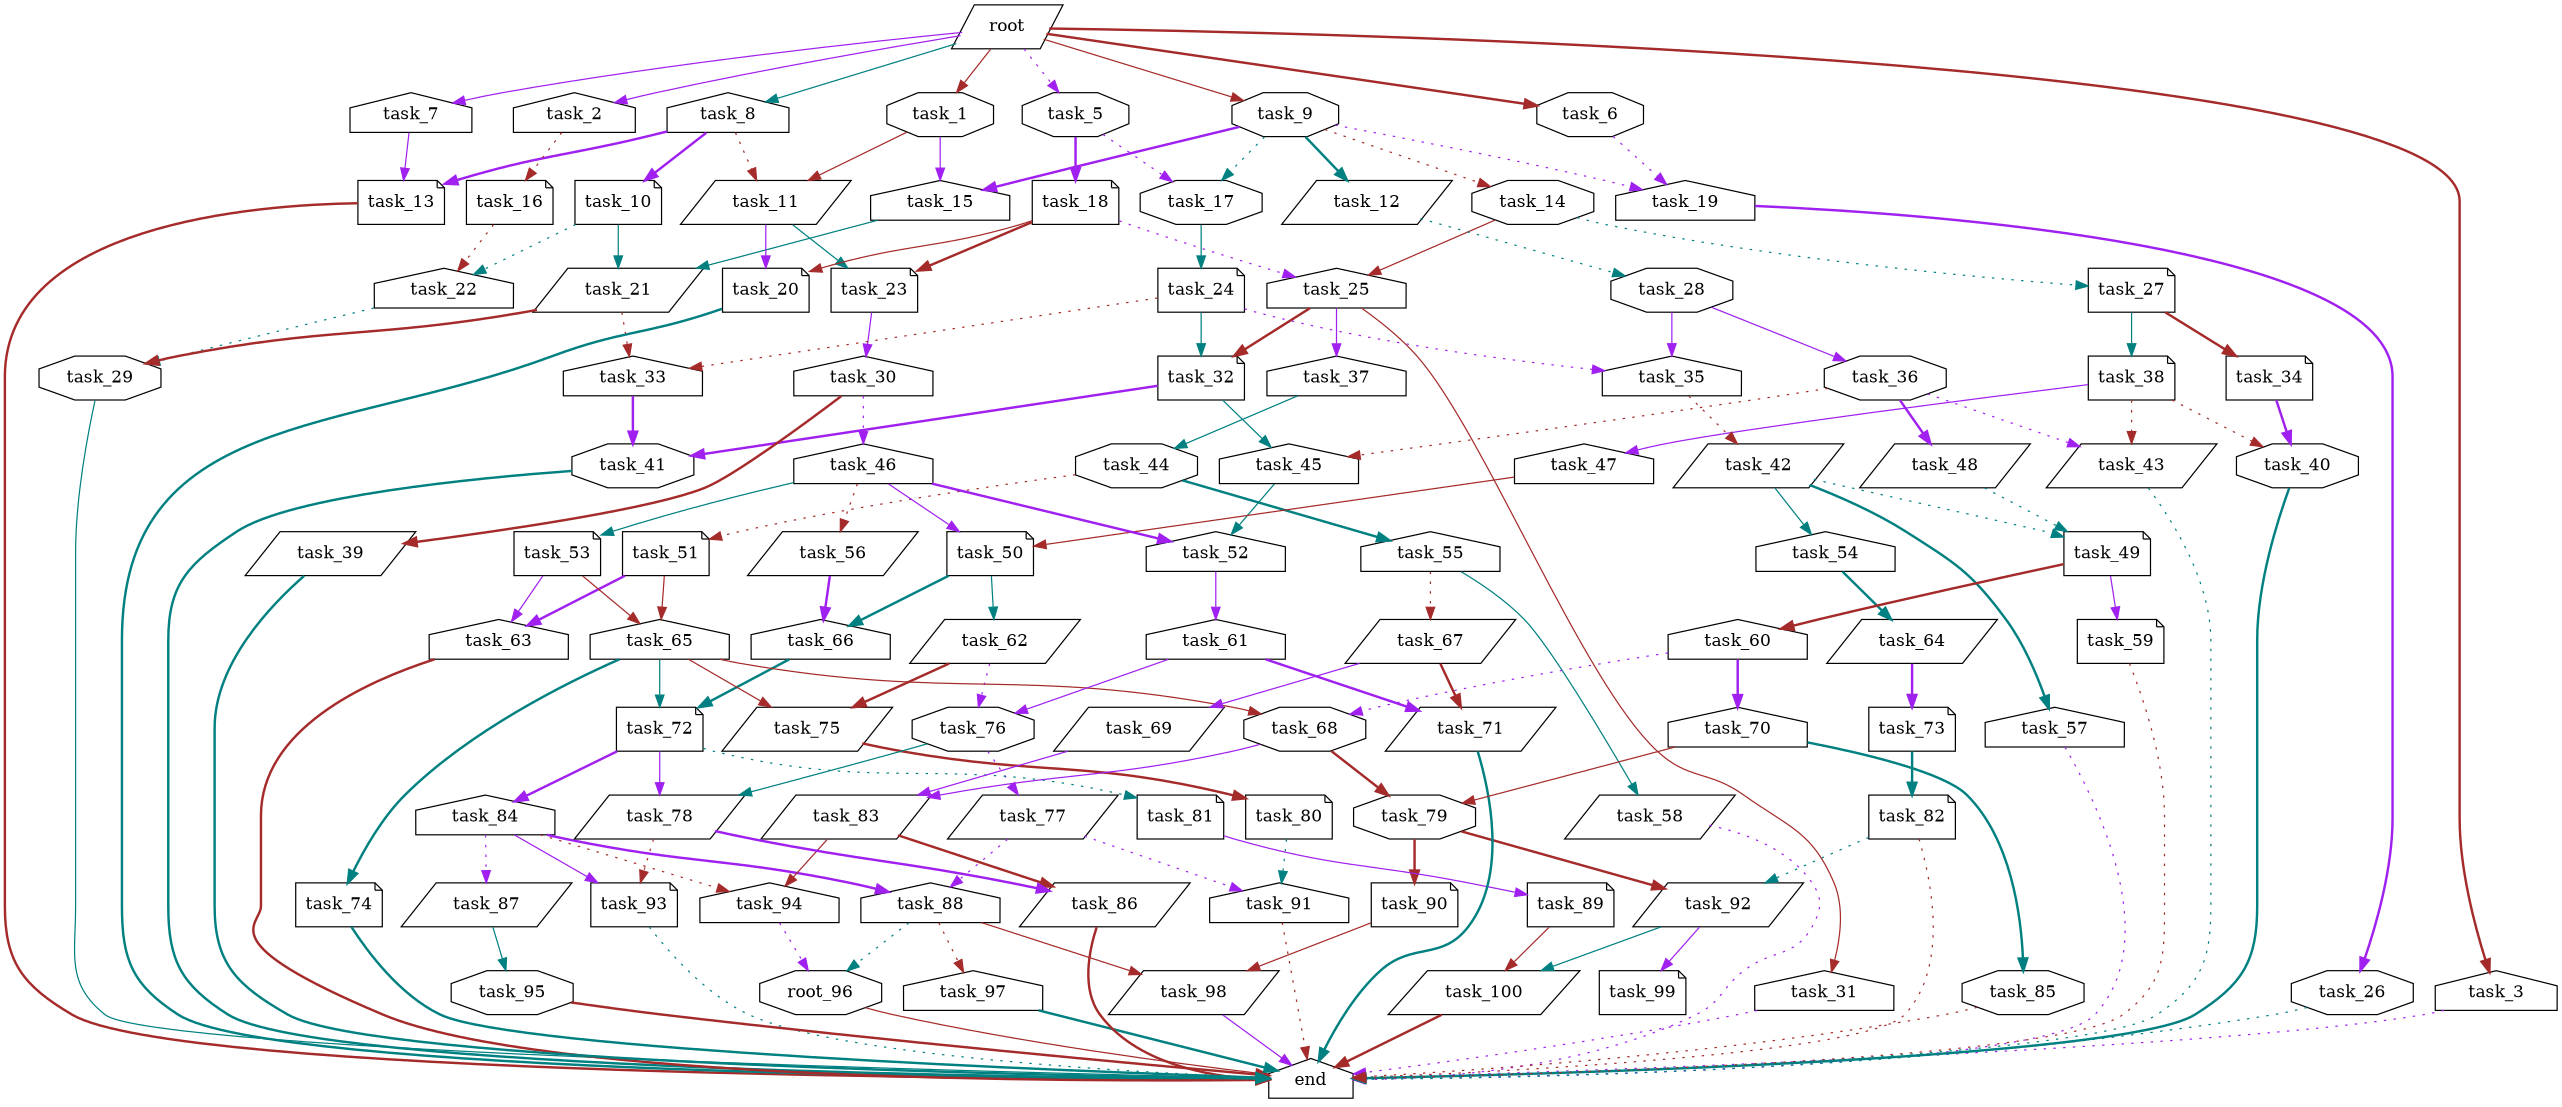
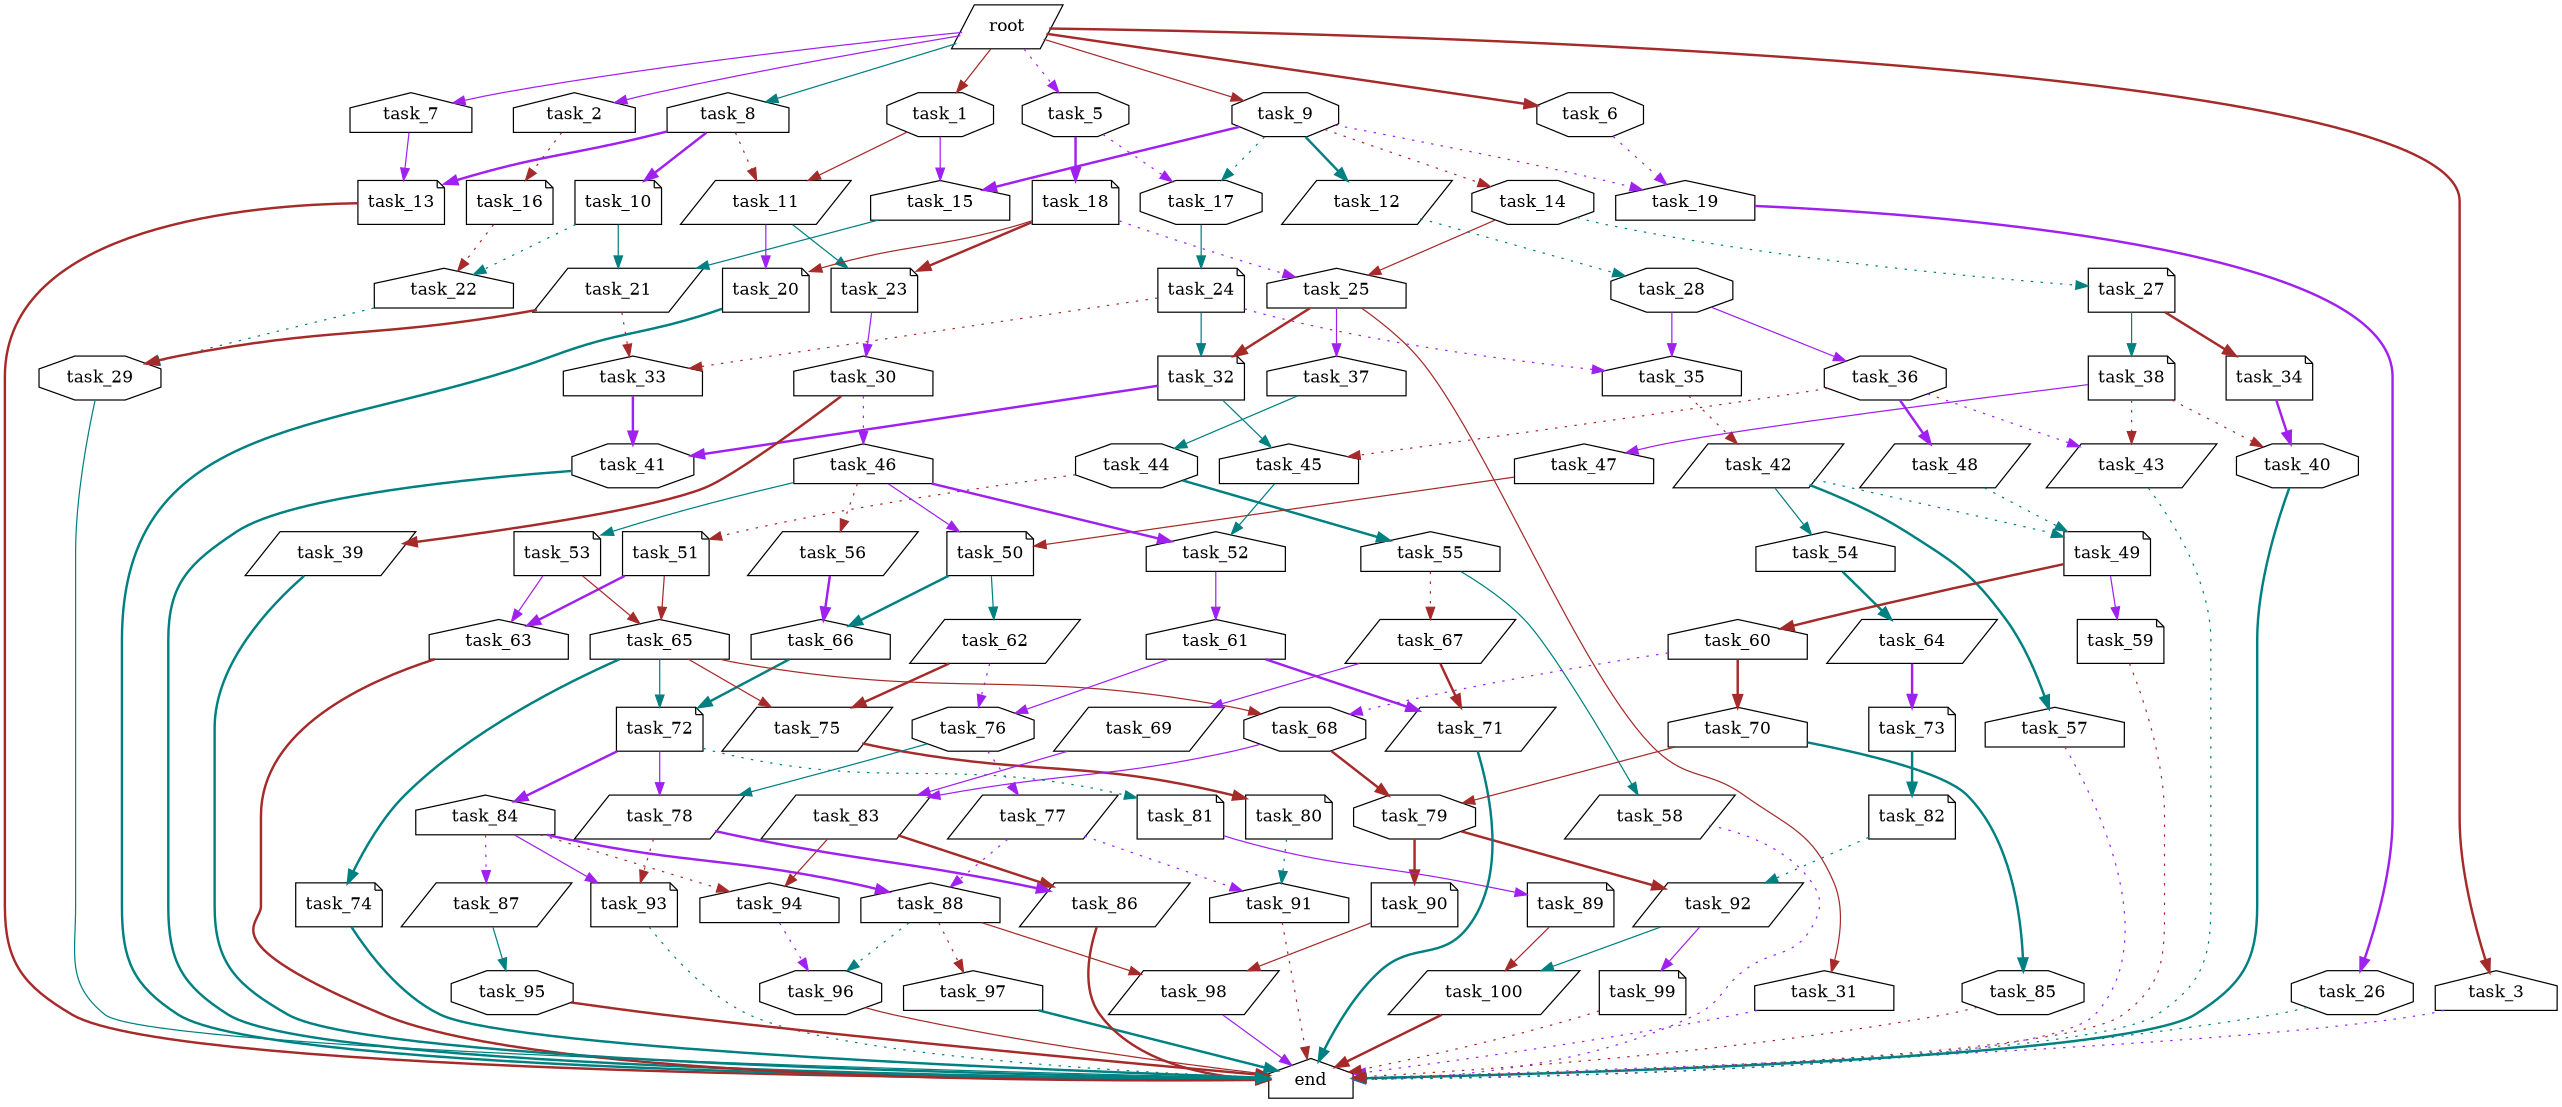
  digraph {
    node [shape=house]
    edge [color=purple style=solid]
    task_13 [shape=note]
    end
    task_10 [shape=note]
    task_22
    task_21 [shape=parallelogram]
    task_29 [shape=octagon]
    task_33
    task_87 [shape=parallelogram]
    task_84
    task_93 [shape=note]
    task_94
    task_88
    task_95 [shape=octagon]
-   task_96 [shape=octagon label=root_96]
+   task_96 [shape=octagon]
    task_98 [shape=parallelogram]
    task_97
    task_64 [shape=parallelogram]
    task_54
    task_73 [shape=note]
    task_50 [shape=note]
    task_62 [shape=parallelogram]
    task_66
    task_75 [shape=parallelogram]
    task_76 [shape=octagon]
    task_72 [shape=note]
    task_58 [shape=parallelogram]
    task_14 [shape=octagon]
    task_25
    task_27 [shape=note]
    task_32 [shape=note]
    task_37
    task_31
    task_38 [shape=note]
    task_34 [shape=note]
    root [shape=parallelogram]
    task_1 [shape=octagon]
    task_7
    task_9 [shape=octagon]
    task_8
    task_2
    task_5 [shape=octagon]
    task_3
    task_6 [shape=octagon]
    task_15
    task_11 [shape=parallelogram]
    task_17 [shape=octagon]
    task_12 [shape=parallelogram]
    task_19
    task_16 [shape=note]
    task_18 [shape=note]
    task_68 [shape=octagon]
    task_79 [shape=octagon]
    task_83 [shape=parallelogram]
    task_92 [shape=parallelogram]
    task_90 [shape=note]
    task_86 [shape=parallelogram]
    task_20 [shape=note]
    task_23 [shape=note]
    task_82 [shape=note]
    task_99 [shape=note]
    task_100 [shape=parallelogram]
    task_42 [shape=parallelogram]
    task_35
    task_49 [shape=note]
    task_57
    task_24 [shape=note]
    task_41 [shape=octagon]
    task_45
    task_44 [shape=octagon]
    task_55
    task_51 [shape=note]
    task_69 [shape=parallelogram]
    task_28 [shape=octagon]
    task_26 [shape=octagon]
    task_36 [shape=octagon]
    task_43 [shape=parallelogram]
    task_40 [shape=octagon]
    task_47
    task_80 [shape=note]
    task_77 [shape=parallelogram]
    task_78 [shape=parallelogram]
    task_48 [shape=parallelogram]
    task_59 [shape=note]
    task_60
    task_65
    task_74 [shape=note]
    task_81 [shape=note]
    task_85 [shape=octagon]
    task_52
    task_61
    task_71 [shape=parallelogram]
    task_56 [shape=parallelogram]
    task_67 [shape=parallelogram]
    task_63
    task_30
    task_39 [shape=parallelogram]
    task_46
    task_91
    task_89 [shape=note]
    task_53 [shape=note]
    task_70
    task_13 -> end [color=brown style=bold]
    task_10 -> task_22 [color=teal style=dotted]
    task_10 -> task_21 [color=teal]
    task_22 -> task_29 [color=teal style=dotted]
    task_21 -> task_29 [color=brown style=bold]
    task_21 -> task_33 [color=brown style=dotted]
    task_29 -> end [color=teal]
    task_33 -> task_41 [style=bold]
    task_87 -> task_95 [color=teal]
    task_84 -> task_87 [style=dotted]
    task_84 -> task_93
    task_84 -> task_94 [color=brown style=dotted]
    task_84 -> task_88 [style=bold]
    task_93 -> end [color=teal style=dotted]
    task_94 -> task_96 [style=dotted]
    task_88 -> task_96 [color=teal style=dotted]
    task_88 -> task_98 [color=brown]
    task_88 -> task_97 [color=brown style=dotted]
    task_95 -> end [color=brown style=bold]
    task_96 -> end [color=brown]
    task_98 -> end
    task_97 -> end [color=teal style=bold]
    task_64 -> task_73 [style=bold]
    task_54 -> task_64 [color=teal style=bold]
    task_73 -> task_82 [color=teal style=bold]
    task_50 -> task_62 [color=teal]
    task_50 -> task_66 [color=teal style=bold]
    task_62 -> task_75 [color=brown style=bold]
    task_62 -> task_76 [style=dotted]
    task_66 -> task_72 [color=teal style=bold]
    task_75 -> task_80 [color=brown style=bold]
    task_76 -> task_77 [style=dotted]
    task_76 -> task_78 [color=teal]
    task_72 -> task_84 [style=bold]
    task_72 -> task_78
    task_72 -> task_81 [color=teal style=dotted]
    task_58 -> end [style=dotted]
    task_14 -> task_25 [color=brown]
    task_14 -> task_27 [color=teal style=dotted]
    task_25 -> task_32 [color=brown style=bold]
    task_25 -> task_37
    task_25 -> task_31 [color=brown]
    task_27 -> task_38 [color=teal]
    task_27 -> task_34 [color=brown style=bold]
    task_32 -> task_41 [style=bold]
    task_32 -> task_45 [color=teal]
    task_37 -> task_44 [color=teal]
    task_31 -> end [style=dotted]
    task_38 -> task_43 [color=brown style=dotted]
    task_38 -> task_40 [color=brown style=dotted]
    task_38 -> task_47
    task_34 -> task_40 [style=bold]
    root -> task_1 [color=brown]
    root -> task_7
    root -> task_9 [color=brown]
    root -> task_8 [color=teal]
    root -> task_2
    root -> task_5 [style=dotted]
    root -> task_3 [color=brown style=bold]
    root -> task_6 [color=brown style=bold]
    task_1 -> task_15
    task_1 -> task_11 [color=brown]
    task_7 -> task_13
    task_9 -> task_14 [color=brown style=dotted]
    task_9 -> task_15 [style=bold]
    task_9 -> task_17 [color=teal style=dotted]
    task_9 -> task_12 [color=teal style=bold]
    task_9 -> task_19 [style=dotted]
    task_8 -> task_13 [style=bold]
    task_8 -> task_10 [style=bold]
    task_8 -> task_11 [color=brown style=dotted]
    task_2 -> task_16 [color=brown style=dotted]
    task_5 -> task_17 [style=dotted]
    task_5 -> task_18 [style=bold]
    task_3 -> end [style=dotted]
    task_6 -> task_19 [style=dotted]
    task_15 -> task_21 [color=teal]
    task_11 -> task_20
    task_11 -> task_23 [color=teal]
    task_17 -> task_24 [color=teal]
    task_12 -> task_28 [color=teal style=dotted]
    task_19 -> task_26 [style=bold]
    task_16 -> task_22 [color=brown style=dotted]
    task_18 -> task_25 [style=dotted]
    task_18 -> task_20 [color=brown]
    task_18 -> task_23 [color=brown style=bold]
    task_68 -> task_79 [color=brown style=bold]
    task_68 -> task_83
    task_79 -> task_92 [color=brown style=bold]
    task_79 -> task_90 [color=brown style=bold]
    task_83 -> task_94 [color=brown]
    task_83 -> task_86 [color=brown style=bold]
    task_92 -> task_99
    task_92 -> task_100 [color=teal]
    task_90 -> task_98 [color=brown]
    task_86 -> end [color=brown style=bold]
    task_20 -> end [color=teal style=bold]
    task_23 -> task_30
    task_82 -> task_92 [color=teal style=dotted]
-   task_82 -> end [color=brown style=dotted]
+   task_99 -> end [color=brown style=dotted]
    task_100 -> end [color=brown style=bold]
    task_42 -> task_54 [color=teal]
    task_42 -> task_49 [color=teal style=dotted]
    task_42 -> task_57 [color=teal style=bold]
    task_35 -> task_42 [color=brown style=dotted]
    task_49 -> task_59
    task_49 -> task_60 [color=brown style=bold]
    task_57 -> end [style=dotted]
    task_24 -> task_33 [color=brown style=dotted]
    task_24 -> task_32 [color=teal]
    task_24 -> task_35 [style=dotted]
    task_41 -> end [color=teal style=bold]
    task_45 -> task_52 [color=teal]
    task_44 -> task_55 [color=teal style=bold]
    task_44 -> task_51 [color=brown style=dotted]
    task_55 -> task_58 [color=teal]
    task_55 -> task_67 [color=brown style=dotted]
    task_51 -> task_65 [color=brown]
    task_51 -> task_63 [style=bold]
    task_69 -> task_83
    task_28 -> task_35
    task_28 -> task_36
    task_26 -> end [color=teal style=dotted]
    task_36 -> task_45 [color=brown style=dotted]
    task_36 -> task_43 [style=dotted]
    task_36 -> task_48 [style=bold]
    task_43 -> end [color=teal style=dotted]
    task_40 -> end [color=teal style=bold]
    task_47 -> task_50 [color=brown]
    task_80 -> task_91 [color=teal style=dotted]
    task_77 -> task_88 [style=dotted]
    task_77 -> task_91 [style=dotted]
    task_78 -> task_93 [color=brown style=dotted]
    task_78 -> task_86 [style=bold]
    task_48 -> task_49 [color=teal style=dotted]
    task_59 -> end [color=brown style=dotted]
    task_60 -> task_68 [style=dotted]
-   task_60 -> task_70 [style=bold]
+   task_60 -> task_70 [color=brown style=bold]
    task_65 -> task_75 [color=brown]
    task_65 -> task_72 [color=teal]
    task_65 -> task_68 [color=brown]
    task_65 -> task_74 [color=teal style=bold]
    task_74 -> end [color=teal style=bold]
    task_81 -> task_89
    task_85 -> end [color=brown style=dotted]
    task_52 -> task_61
    task_61 -> task_76
    task_61 -> task_71 [style=bold]
    task_71 -> end [color=teal style=bold]
    task_56 -> task_66 [style=bold]
    task_67 -> task_69
    task_67 -> task_71 [color=brown style=bold]
    task_63 -> end [color=brown style=bold]
    task_30 -> task_39 [color=brown style=bold]
    task_30 -> task_46 [style=dotted]
    task_39 -> end [color=teal style=bold]
    task_46 -> task_50
    task_46 -> task_52 [style=bold]
    task_46 -> task_56 [color=brown style=dotted]
    task_46 -> task_53 [color=teal]
    task_91 -> end [color=brown style=dotted]
    task_89 -> task_100 [color=brown]
    task_53 -> task_65 [color=brown]
    task_53 -> task_63
    task_70 -> task_79 [color=brown]
    task_70 -> task_85 [color=teal style=bold]
  }
